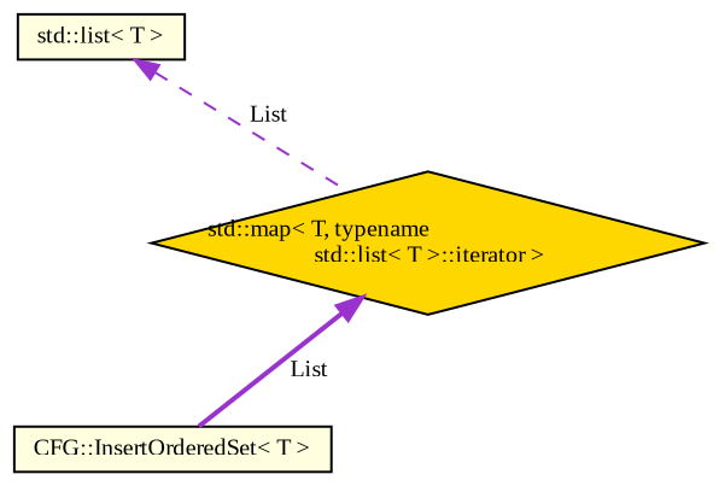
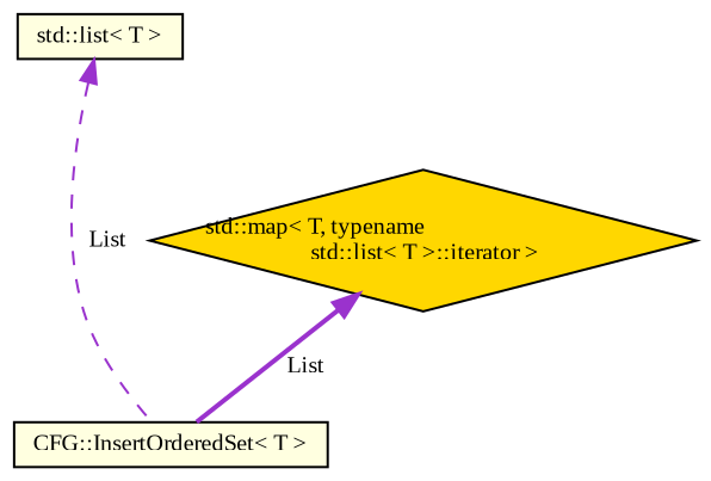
  digraph {
    fontname="Liberation Serif"
    node [color=black fillcolor=lightyellow fontname="Liberation Serif" fontsize=10 shape=box style=filled]
    edge [color=darkorchid3 dir=back fontname="Liberation Serif" fontsize=10 labelfontname=Helvetica labelfontsize=10]
    n1 [fontcolor=black height=0.2 label="CFG::InsertOrderedSet\< T \>" width=0.4]
    n2 [fillcolor=gold height=0.2 label="std::map\< T, typename\l std::list\< T \>::iterator \>" shape=diamond width=0.4]
    n3 [height=0.2 label="std::list\< T \>" width=0.4]
    n2 -> n1 [label=" List" style=bold]
-   n3 -> n2 [label=" List" style=dashed]
+   n3 -> n1 [label=" List" style=dashed]
  }
